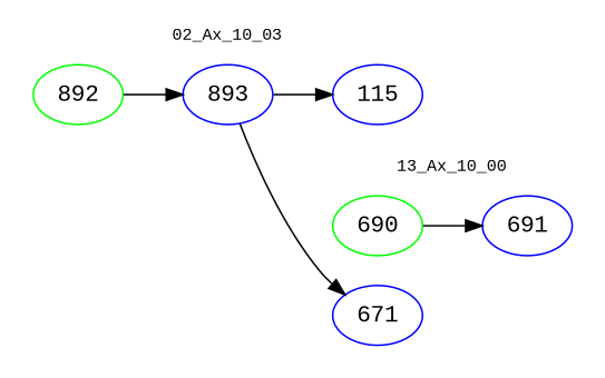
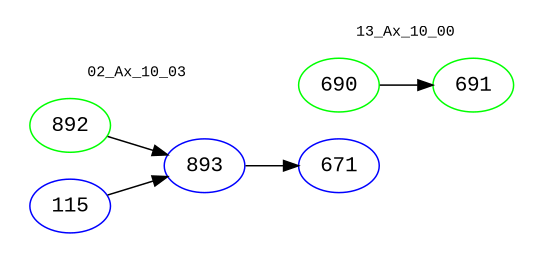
  digraph {
    fontname="Liberation Mono"
    rankdir=LR
    node [color=blue fontname="Liberation Mono"]
    edge [color=black fontname="Liberation Mono"]
    n1 [color=green label=690]
-   n2 [label=691]
+   n2 [color=green label=691]
    n3 [label=671]
    n4 [color=green label=892]
    n5 [label=893]
    n6 [label=115]
    subgraph cluster_1 {
      color=white
      fontsize=10
      label="13_Ax_10_00"
      n1
      n2
      n3
    }
    subgraph cluster_2 {
      color=white
      fontsize=10
      label="02_Ax_10_03"
      n4
      n5
      n6
    }
    n1 -> n2
    n4 -> n5
    n5 -> n3
-   n5 -> n6
+   n6 -> n5
  }
